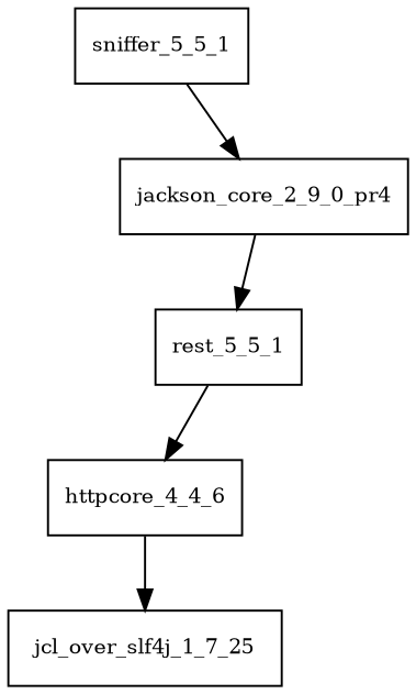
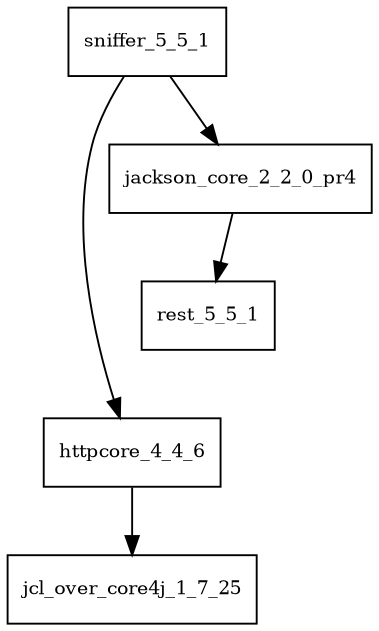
  digraph {
    node [fontsize=10.0 shape=box]
    sniffer_5_5_1
    httpcore_4_4_6
-   jackson_core_2_9_0_pr4
-   jcl_over_slf4j_1_7_25
+   jackson_core_2_9_0_pr4 [label=jackson_core_2_2_0_pr4]
+   jcl_over_slf4j_1_7_25 [label=jcl_over_core4j_1_7_25]
    rest_5_5_1
-   rest_5_5_1 -> httpcore_4_4_6
+   sniffer_5_5_1 -> httpcore_4_4_6
    sniffer_5_5_1 -> jackson_core_2_9_0_pr4
    httpcore_4_4_6 -> jcl_over_slf4j_1_7_25
    jackson_core_2_9_0_pr4 -> rest_5_5_1
  }
